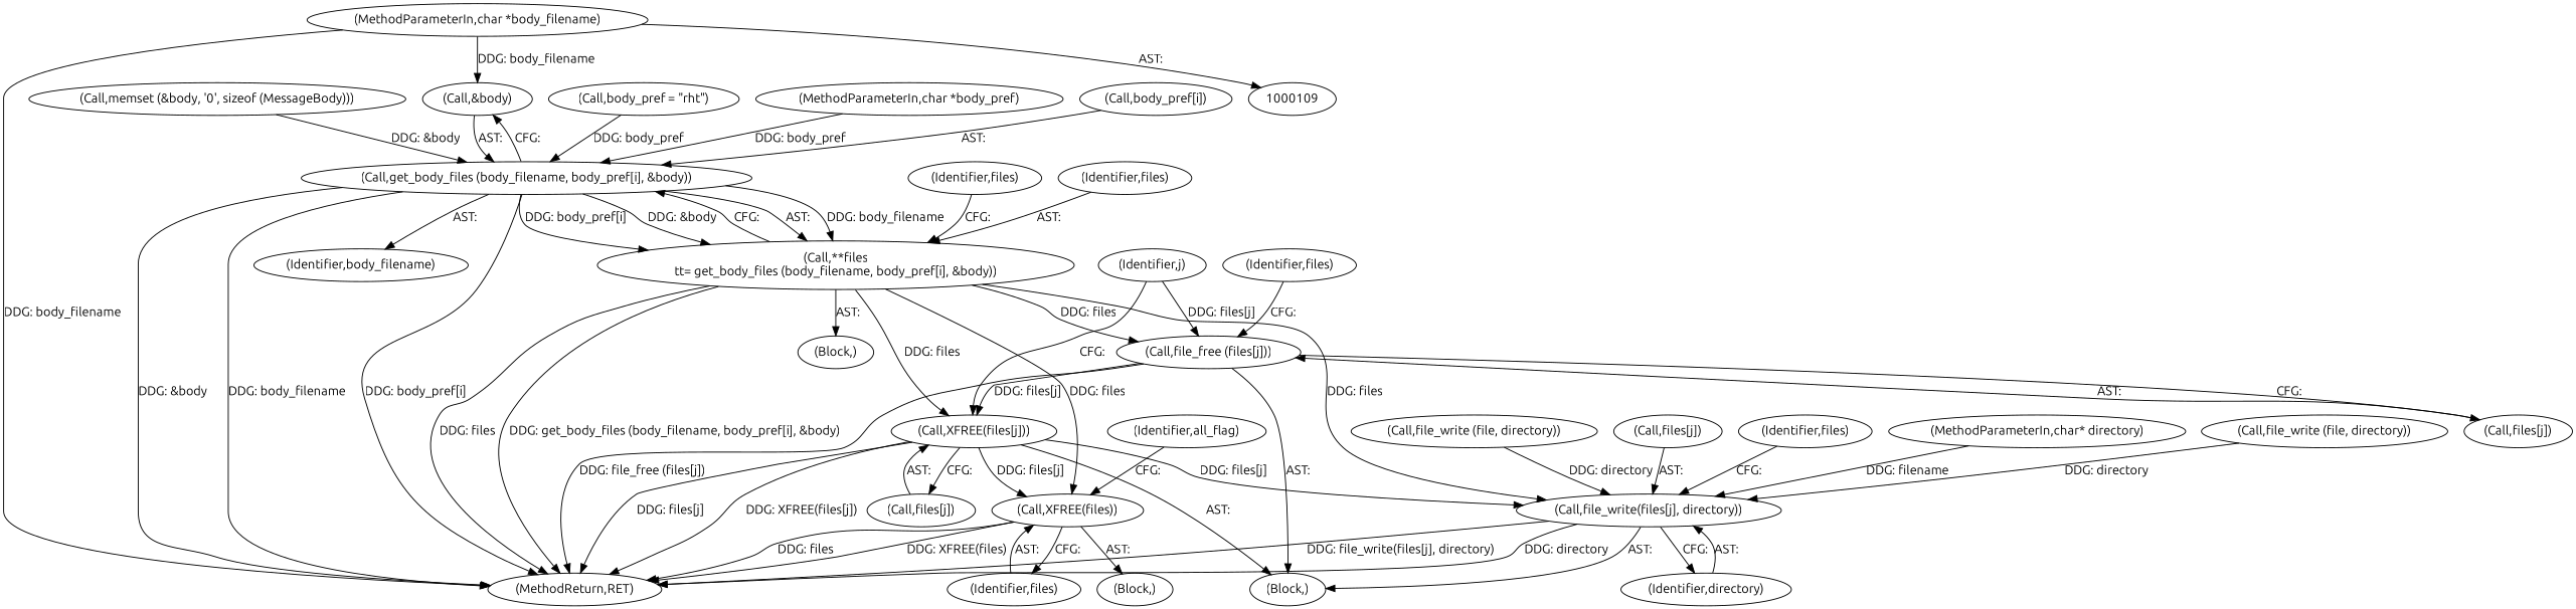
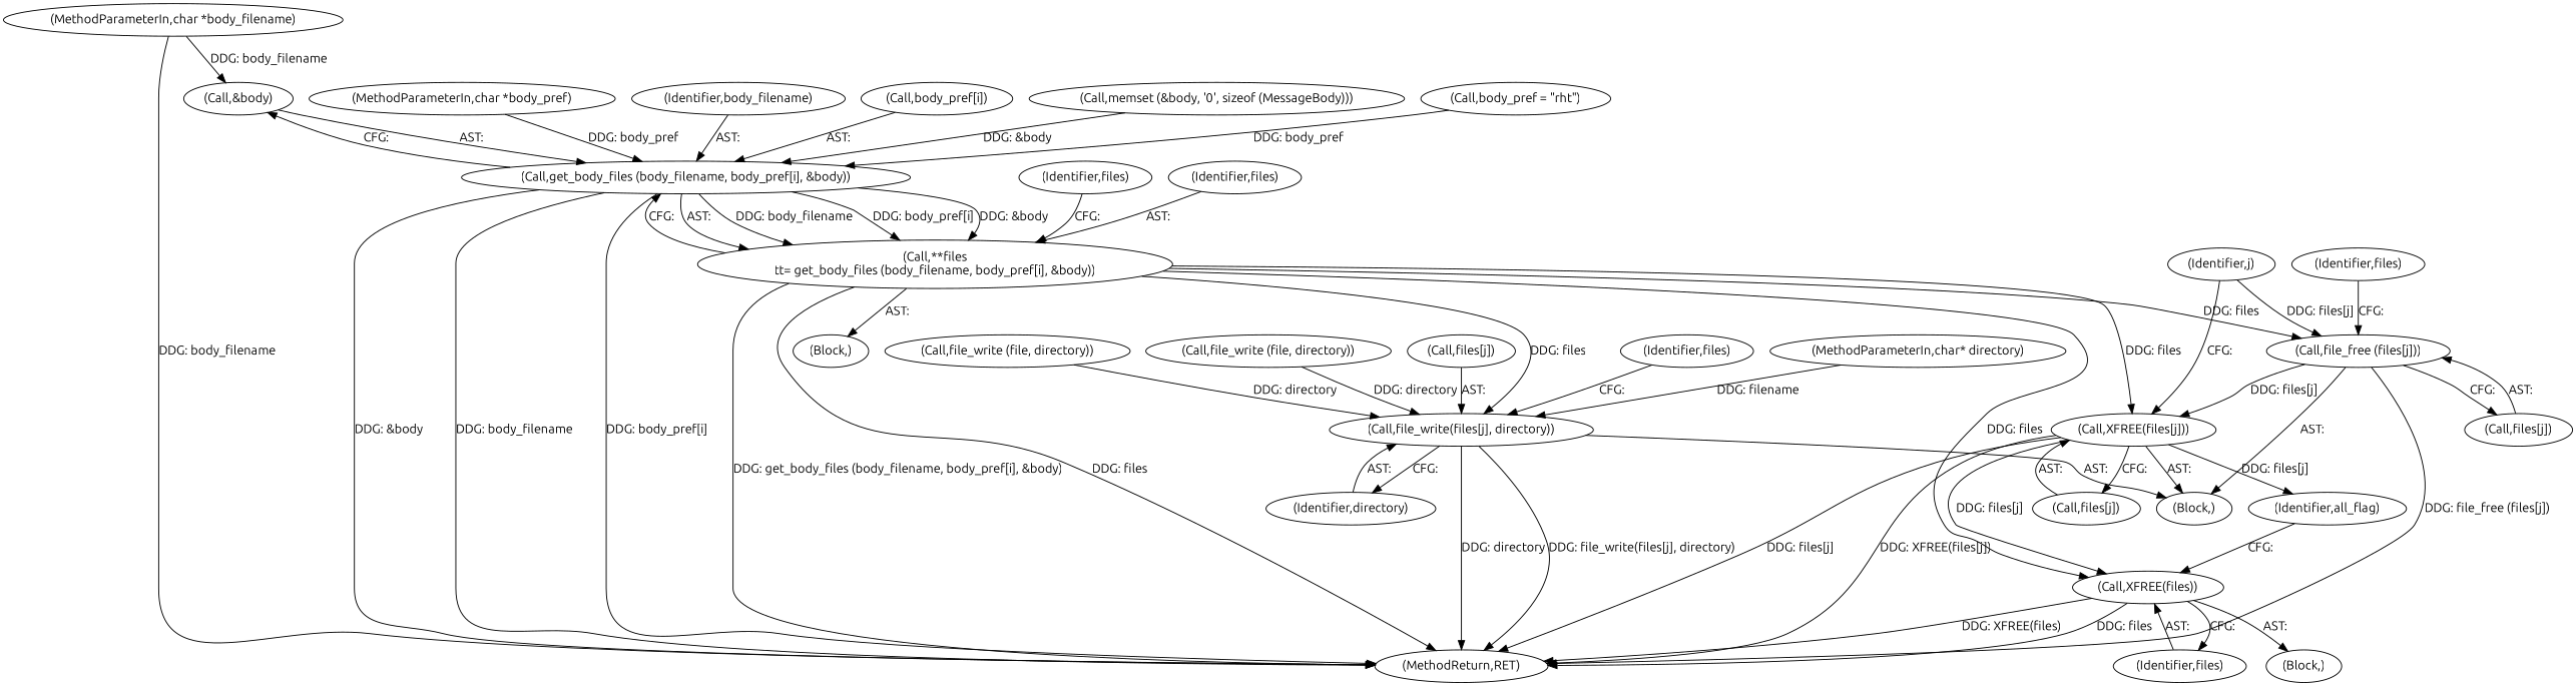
  digraph {
    fontname=Ubuntu
    node [fontname=Ubuntu]
    edge [fontname=Ubuntu]
    n1 [label="(MethodParameterIn,char *body_filename)"]
    n2 [label="(MethodReturn,RET)"]
-   1000109
    n4 [label="(Call,&body)"]
    n5 [label="(Call,get_body_files (body_filename, body_pref[i], &body))"]
    n6 [label="(Call,**files\n\t\t= get_body_files (body_filename, body_pref[i], &body))"]
    n7 [label="(Call,file_write(files[j], directory))"]
    n8 [label="(Call,file_free (files[j]))"]
    n9 [label="(Call,XFREE(files[j]))"]
    n10 [label="(Call,XFREE(files))"]
    n11 [label="(Block,)"]
    n12 [label="(Identifier,directory)"]
    n13 [label="(Block,)"]
    n14 [label="(Call,files[j])"]
    n15 [label="(Call,files[j])"]
    n16 [label="(Identifier,files)"]
    n17 [label="(Block,)"]
    n18 [label="(Call,body_pref[i])"]
    n19 [label="(Call,file_write (file, directory))"]
    n20 [label="(Identifier,files)"]
    n21 [label="(Identifier,j)"]
    n22 [label="(Call,files[j])"]
    n23 [label="(Identifier,files)"]
    n24 [label="(Identifier,all_flag)"]
    n25 [label="(Identifier,files)"]
    n26 [label="(Call,memset (&body, '\0', sizeof (MessageBody)))"]
    n27 [label="(Call,body_pref = \"rht\")"]
    n28 [label="(MethodParameterIn,char* directory)"]
    n29 [label="(MethodParameterIn,char *body_pref)"]
    n30 [label="(Identifier,body_filename)"]
    n31 [label="(Call,file_write (file, directory))"]
    n32 [label="(Identifier,files)"]
    n1 -> n2 [label="DDG: body_filename"]
-   n1 -> 1000109 [label="AST: "]
    n1 -> n4 [label="DDG: body_filename"]
    n4 -> n5 [label="AST: "]
    n5 -> n2 [label="DDG: &body"]
    n5 -> n2 [label="DDG: body_filename"]
    n5 -> n2 [label="DDG: body_pref[i]"]
    n5 -> n4 [label="CFG: "]
    n5 -> n6 [label="AST: "]
    n5 -> n6 [label="DDG: body_filename"]
    n5 -> n6 [label="DDG: body_pref[i]"]
    n5 -> n6 [label="DDG: &body"]
    n6 -> n2 [label="DDG: get_body_files (body_filename, body_pref[i], &body)"]
    n6 -> n2 [label="DDG: files"]
    n6 -> n5 [label="CFG: "]
    n6 -> n7 [label="DDG: files"]
    n6 -> n8 [label="DDG: files"]
    n6 -> n9 [label="DDG: files"]
    n6 -> n10 [label="DDG: files"]
    n6 -> n11 [label="AST: "]
    n7 -> n2 [label="DDG: directory"]
    n7 -> n2 [label="DDG: file_write(files[j], directory)"]
    n7 -> n12 [label="CFG: "]
    n7 -> n13 [label="AST: "]
    n8 -> n2 [label="DDG: file_free (files[j])"]
    n8 -> n9 [label="DDG: files[j]"]
    n8 -> n13 [label="AST: "]
    n8 -> n14 [label="CFG: "]
    n9 -> n2 [label="DDG: XFREE(files[j])"]
    n9 -> n2 [label="DDG: files[j]"]
-   n9 -> n7 [label="DDG: files[j]"]
+   n9 -> n24 [label="DDG: files[j]"]
    n9 -> n10 [label="DDG: files[j]"]
    n9 -> n13 [label="AST: "]
    n9 -> n15 [label="CFG: "]
    n10 -> n2 [label="DDG: XFREE(files)"]
    n10 -> n2 [label="DDG: files"]
    n10 -> n16 [label="CFG: "]
    n10 -> n17 [label="AST: "]
    n12 -> n7 [label="AST: "]
    n14 -> n8 [label="AST: "]
    n15 -> n9 [label="AST: "]
    n16 -> n10 [label="AST: "]
    n18 -> n5 [label="AST: "]
    n19 -> n7 [label="DDG: directory"]
    n20 -> n6 [label="CFG: "]
    n21 -> n8 [label="DDG: files[j]"]
    n21 -> n9 [label="CFG: "]
    n22 -> n7 [label="AST: "]
    n23 -> n7 [label="CFG: "]
    n24 -> n10 [label="CFG: "]
    n25 -> n6 [label="AST: "]
    n26 -> n5 [label="DDG: &body"]
    n27 -> n5 [label="DDG: body_pref"]
    n28 -> n7 [label="DDG: filename"]
    n29 -> n5 [label="DDG: body_pref"]
-   n5 -> n30 [label="AST: "]
+   n30 -> n5 [label="AST: "]
    n31 -> n7 [label="DDG: directory"]
    n32 -> n8 [label="CFG: "]
  }
